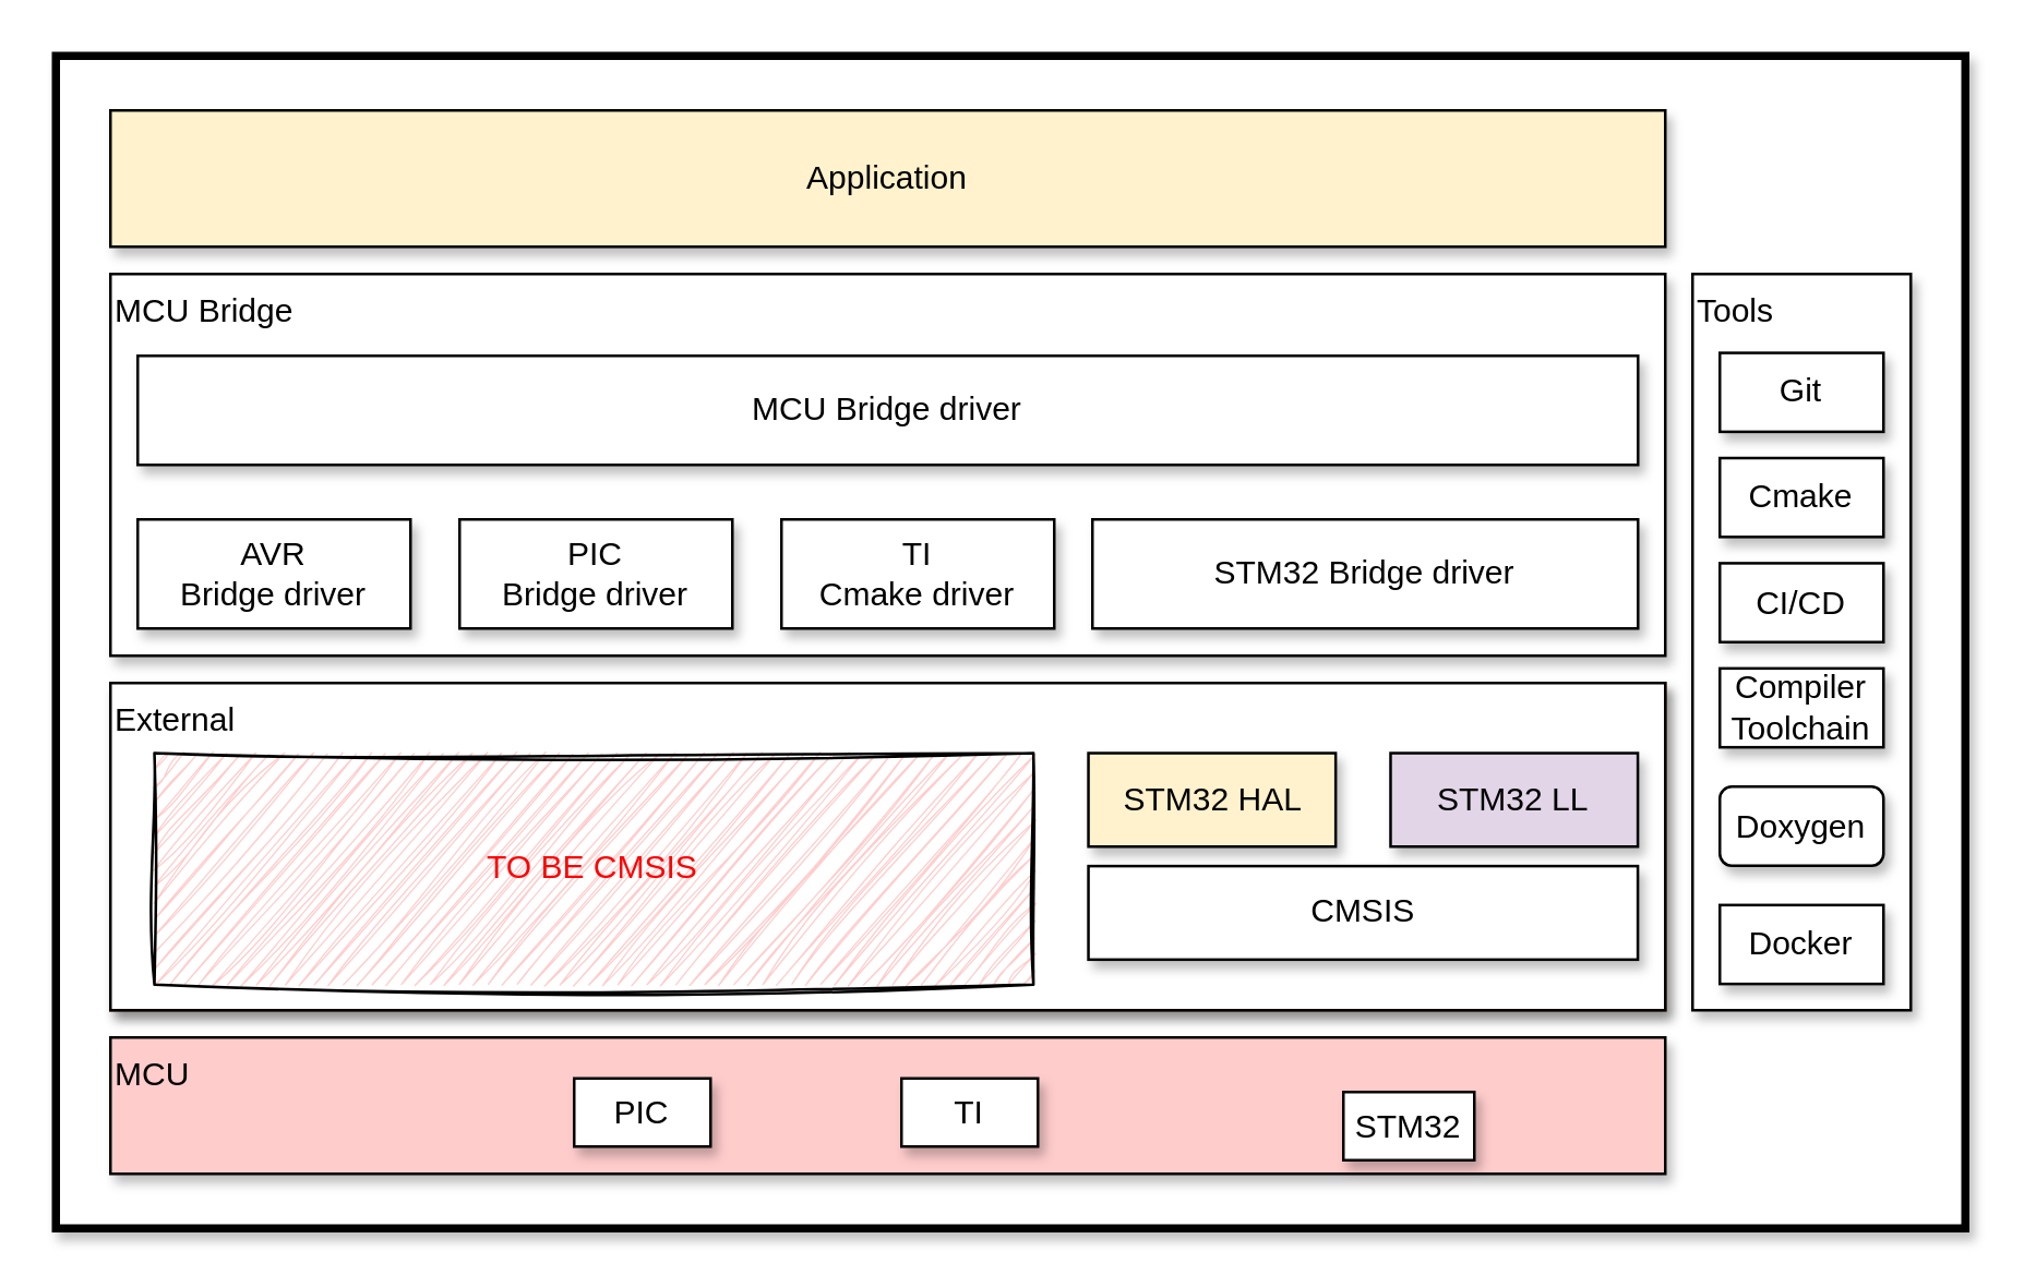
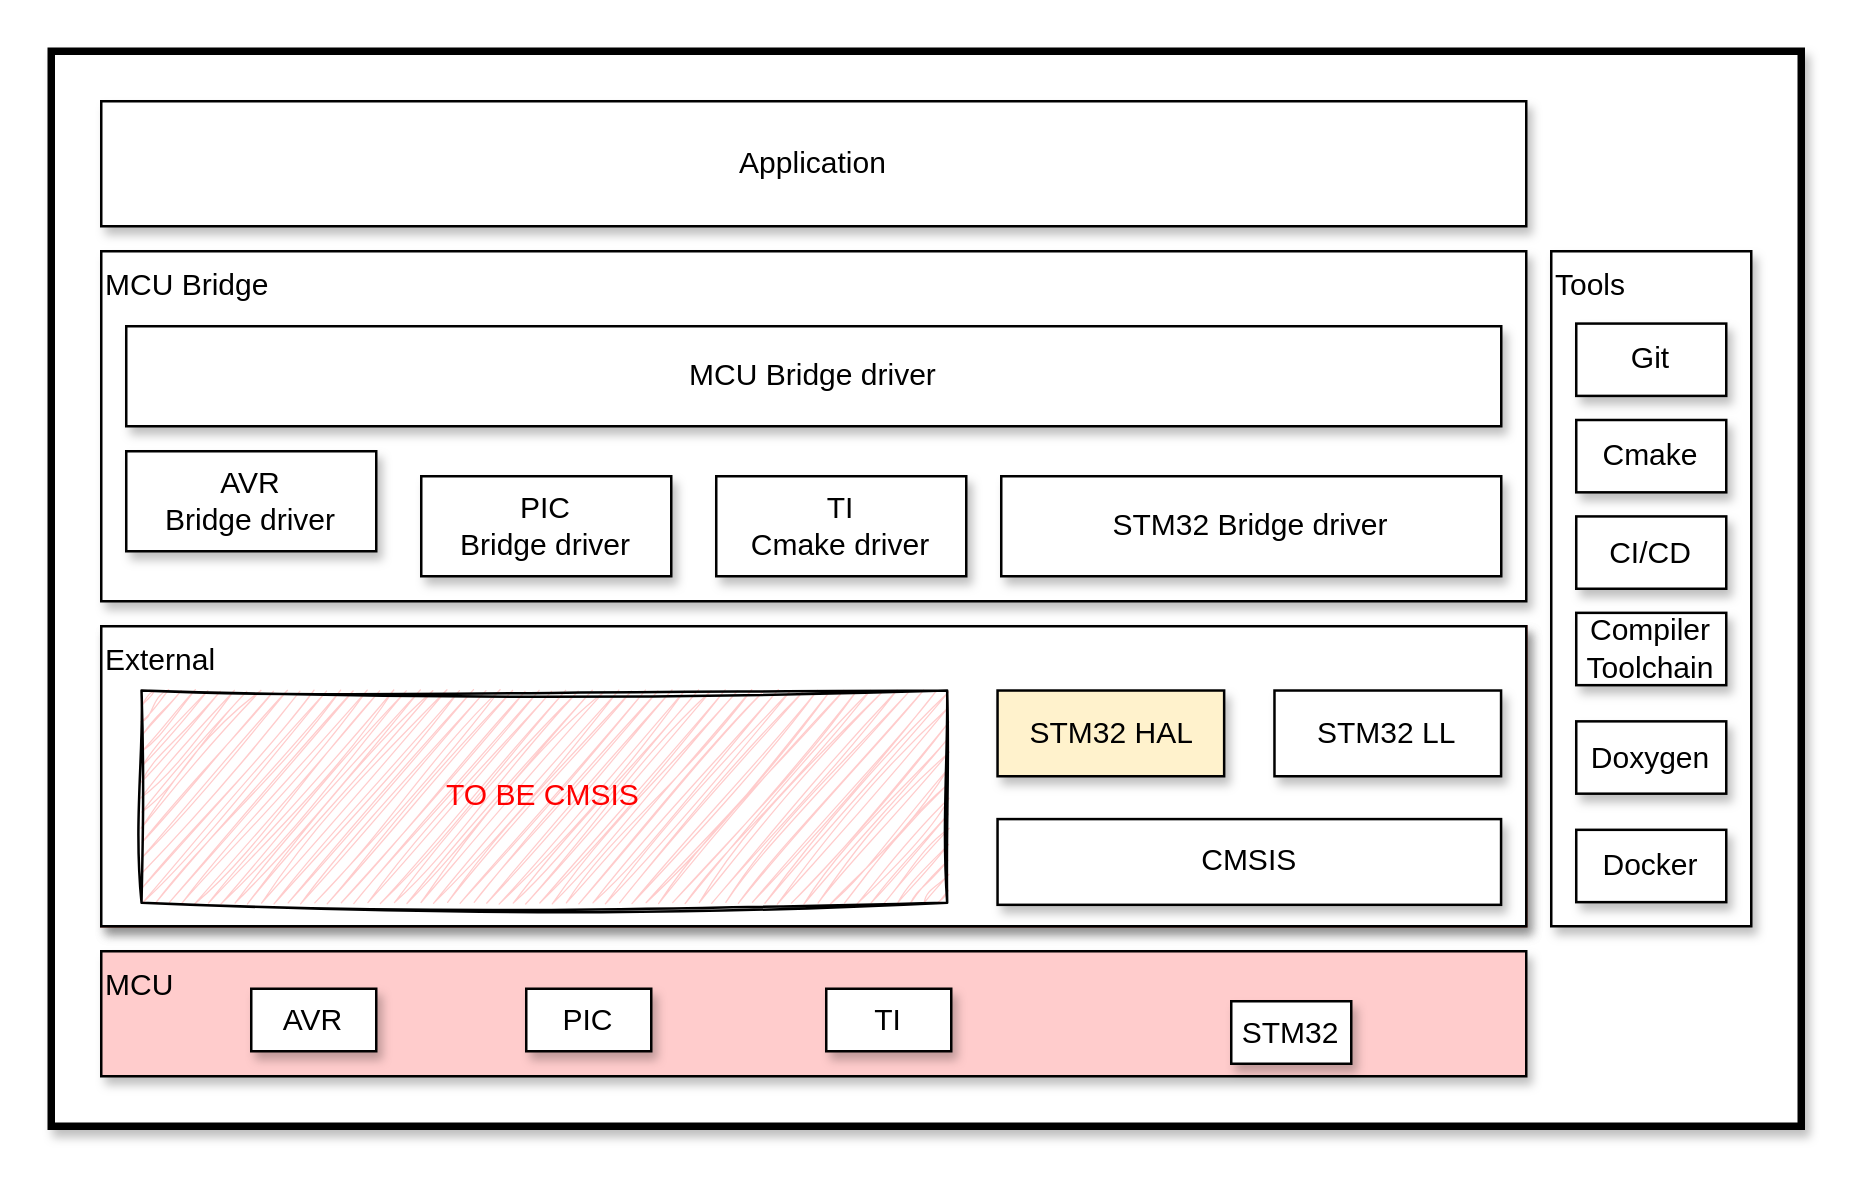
  <mxCell id="0" />
  <mxCell id="1" parent="0" />
  <mxCell id="2" value="" style="rounded=0;whiteSpace=wrap;html=1;strokeWidth=3;shadow=1;fontFamily=Helvetica;glass=0;" vertex="1" parent="1"><mxGeometry x="20" y="20" width="700" height="430" as="geometry" /></mxCell>
  <mxCell id="3" value="&lt;font style=&quot;color: rgb(0, 0, 0);&quot;&gt;MCU Bridge&lt;/font&gt;" style="rounded=0;whiteSpace=wrap;html=1;align=left;verticalAlign=top;fontFamily=Helvetica;shadow=1;glass=0;" vertex="1" parent="1"><mxGeometry x="40" y="100" width="570" height="140" as="geometry" /></mxCell>
  <mxCell id="4" value="&lt;span&gt;MCU Bridge driver&lt;/span&gt;" style="rounded=0;whiteSpace=wrap;html=1;verticalAlign=middle;align=center;labelBackgroundColor=none;fontStyle=0;fontFamily=Helvetica;shadow=1;glass=0;" vertex="1" parent="1"><mxGeometry x="50" y="130" width="550" height="40" as="geometry" /></mxCell>
  <mxCell id="5" value="&lt;span&gt;STM32 Bridge driver&lt;/span&gt;" style="rounded=0;whiteSpace=wrap;html=1;verticalAlign=middle;align=center;labelBackgroundColor=none;fontStyle=0;fontFamily=Helvetica;shadow=1;glass=0;" vertex="1" parent="1"><mxGeometry x="400" y="190" width="200" height="40" as="geometry" /></mxCell>
  <mxCell id="6" value="&lt;span&gt;TI &lt;br&gt;Cmake driver&lt;/span&gt;" style="rounded=0;whiteSpace=wrap;html=1;verticalAlign=middle;align=center;labelBackgroundColor=none;fontStyle=0;fontFamily=Helvetica;shadow=1;glass=0;" vertex="1" parent="1"><mxGeometry x="286" y="190" width="100" height="40" as="geometry" /></mxCell>
  <mxCell id="7" value="&lt;span&gt;PIC&lt;br&gt;Bridge driver&lt;/span&gt;" style="rounded=0;whiteSpace=wrap;html=1;verticalAlign=middle;align=center;labelBackgroundColor=none;fontStyle=0;fontFamily=Helvetica;shadow=1;glass=0;" vertex="1" parent="1"><mxGeometry x="168" y="190" width="100" height="40" as="geometry" /></mxCell>
- <mxCell id="8" value="&lt;span&gt;AVR&lt;br&gt;Bridge driver&lt;/span&gt;" style="rounded=0;whiteSpace=wrap;html=1;verticalAlign=middle;align=center;labelBackgroundColor=none;fontStyle=0;fontFamily=Helvetica;shadow=1;glass=0;" vertex="1" parent="1"><mxGeometry x="50" y="190" width="100" height="40" as="geometry" /></mxCell>
- <mxCell id="9" value="Application" style="rounded=0;whiteSpace=wrap;html=1;verticalAlign=middle;align=center;labelBackgroundColor=none;fontStyle=0;fontFamily=Helvetica;shadow=1;glass=0;fillColor=#fff2cc;" vertex="1" parent="1"><mxGeometry x="40" y="40" width="570" height="50" as="geometry" /></mxCell>
+ <mxCell id="8" value="&lt;span&gt;AVR&lt;br&gt;Bridge driver&lt;/span&gt;" style="rounded=0;whiteSpace=wrap;html=1;verticalAlign=middle;align=center;labelBackgroundColor=none;fontStyle=0;fontFamily=Helvetica;shadow=1;glass=0;" vertex="1" parent="1"><mxGeometry x="50" y="180" width="100" height="40" as="geometry" /></mxCell>
+ <mxCell id="9" value="Application" style="rounded=0;whiteSpace=wrap;html=1;verticalAlign=middle;align=center;labelBackgroundColor=none;fontStyle=0;fontFamily=Helvetica;shadow=1;glass=0;" vertex="1" parent="1"><mxGeometry x="40" y="40" width="570" height="50" as="geometry" /></mxCell>
  <mxCell id="10" value="" style="group;shadow=1;fontFamily=Helvetica;rounded=0;glass=0;" vertex="1" connectable="0" parent="1"><mxGeometry x="40" y="380" width="570" height="50" as="geometry" /></mxCell>
  <mxCell id="11" value="&lt;span&gt;MCU&lt;/span&gt;" style="rounded=0;whiteSpace=wrap;html=1;verticalAlign=top;align=left;labelBackgroundColor=none;fontStyle=0;fontFamily=Helvetica;shadow=1;glass=0;fillColor=#ffcccc;" vertex="1" parent="10"><mxGeometry width="570.0" height="50" as="geometry" /></mxCell>
+ <mxCell id="12" value="AVR" style="rounded=0;whiteSpace=wrap;html=1;fontFamily=Helvetica;shadow=1;glass=0;" vertex="1" parent="10"><mxGeometry x="60" y="15" width="50" height="25" as="geometry" /></mxCell>
  <mxCell id="13" value="PIC" style="rounded=0;whiteSpace=wrap;html=1;fontFamily=Helvetica;shadow=1;glass=0;" vertex="1" parent="10"><mxGeometry x="170" y="15" width="50" height="25" as="geometry" /></mxCell>
  <mxCell id="14" value="TI" style="rounded=0;whiteSpace=wrap;html=1;fontFamily=Helvetica;shadow=1;glass=0;" vertex="1" parent="10"><mxGeometry x="290" y="15" width="50" height="25" as="geometry" /></mxCell>
  <mxCell id="15" value="STM32" style="rounded=0;whiteSpace=wrap;html=1;fontFamily=Helvetica;shadow=1;glass=0;" vertex="1" parent="10"><mxGeometry x="452" y="20" width="48" height="25" as="geometry" /></mxCell>
  <mxCell id="16" value="" style="group;shadow=1;fontFamily=Helvetica;fillColor=#FFCCCC;strokeColor=#ae4132;rounded=0;glass=0;" connectable="0" vertex="1" parent="1"><mxGeometry x="40" y="250" width="570" height="120" as="geometry" /></mxCell>
  <mxCell id="17" value="&lt;font style=&quot;color: rgb(0, 0, 0);&quot;&gt;External&lt;/font&gt;" style="rounded=0;whiteSpace=wrap;html=1;align=left;verticalAlign=top;shadow=1;fontFamily=Helvetica;glass=0;" vertex="1" parent="16"><mxGeometry width="570" height="120" as="geometry" /></mxCell>
  <mxCell id="18" value="&lt;span&gt;STM32 HAL&lt;/span&gt;" style="rounded=0;whiteSpace=wrap;html=1;verticalAlign=middle;align=center;labelBackgroundColor=none;fontStyle=0;fontFamily=Helvetica;shadow=1;glass=0;fillColor=#fff2cc;" vertex="1" parent="16"><mxGeometry x="358.516" y="25.714" width="90.636" height="34.286" as="geometry" /></mxCell>
- <mxCell id="19" value="&lt;span&gt;STM32 LL&lt;/span&gt;" style="rounded=0;whiteSpace=wrap;html=1;verticalAlign=middle;align=center;labelBackgroundColor=none;fontStyle=0;fontFamily=Helvetica;shadow=1;glass=0;fillColor=#e1d5e7;" vertex="1" parent="16"><mxGeometry x="469.293" y="25.714" width="90.636" height="34.286" as="geometry" /></mxCell>
- <mxCell id="20" value="&lt;span&gt;CMSIS&lt;/span&gt;" style="rounded=0;whiteSpace=wrap;html=1;verticalAlign=middle;align=center;labelBackgroundColor=none;fontStyle=0;fontFamily=Helvetica;shadow=1;glass=0;" vertex="1" parent="16"><mxGeometry x="358.516" y="67.143" width="201.413" height="34.286" as="geometry" /></mxCell>
+ <mxCell id="19" value="&lt;span&gt;STM32 LL&lt;/span&gt;" style="rounded=0;whiteSpace=wrap;html=1;verticalAlign=middle;align=center;labelBackgroundColor=none;fontStyle=0;fontFamily=Helvetica;shadow=1;glass=0;" vertex="1" parent="16"><mxGeometry x="469.293" y="25.714" width="90.636" height="34.286" as="geometry" /></mxCell>
+ <mxCell id="20" value="&lt;span&gt;CMSIS&lt;/span&gt;" style="rounded=0;whiteSpace=wrap;html=1;verticalAlign=middle;align=center;labelBackgroundColor=none;fontStyle=0;fontFamily=Helvetica;shadow=1;glass=0;" vertex="1" parent="16"><mxGeometry x="358.516" y="77.143" width="201.413" height="34.286" as="geometry" /></mxCell>
  <mxCell id="21" value="&lt;font style=&quot;color: rgb(255, 0, 0);&quot;&gt;TO BE CMSIS&lt;/font&gt;" style="rounded=0;whiteSpace=wrap;html=1;textShadow=0;fontFamily=Helvetica;shadow=0;glass=0;fillColor=#FFCCCC;sketch=1;curveFitting=1;jiggle=2;" vertex="1" parent="16"><mxGeometry x="16.113" y="25.714" width="322.261" height="84.857" as="geometry" /></mxCell>
  <mxCell id="22" value="" style="group" vertex="1" connectable="0" parent="1"><mxGeometry x="620" y="100" width="80" height="270" as="geometry" /></mxCell>
  <mxCell id="23" value="Tools" style="rounded=0;whiteSpace=wrap;html=1;align=left;verticalAlign=top;fontFamily=Helvetica;shadow=1;glass=0;" vertex="1" parent="22"><mxGeometry width="80" height="270" as="geometry" /></mxCell>
  <mxCell id="24" value="Git" style="rounded=0;whiteSpace=wrap;html=1;fontFamily=Helvetica;shadow=1;glass=0;" vertex="1" parent="22"><mxGeometry x="10" y="28.929" width="60" height="28.929" as="geometry" /></mxCell>
  <mxCell id="25" value="Cmake" style="rounded=0;whiteSpace=wrap;html=1;fontFamily=Helvetica;shadow=1;glass=0;" vertex="1" parent="22"><mxGeometry x="10" y="67.5" width="60" height="28.929" as="geometry" /></mxCell>
  <mxCell id="26" value="CI/CD" style="rounded=0;whiteSpace=wrap;html=1;fontFamily=Helvetica;shadow=1;glass=0;" vertex="1" parent="22"><mxGeometry x="10" y="106.071" width="60" height="28.929" as="geometry" /></mxCell>
  <mxCell id="27" value="Compiler&lt;div&gt;Toolchain&lt;/div&gt;" style="rounded=0;whiteSpace=wrap;html=1;fontFamily=Helvetica;shadow=1;glass=0;" vertex="1" parent="22"><mxGeometry x="10" y="144.643" width="60" height="28.929" as="geometry" /></mxCell>
- <mxCell id="28" value="Doxygen" style="whiteSpace=wrap;html=1;fontFamily=Helvetica;shadow=1;glass=0;rounded=1;" vertex="1" parent="22"><mxGeometry x="10" y="188.036" width="60" height="28.929" as="geometry" /></mxCell>
+ <mxCell id="28" value="Doxygen" style="rounded=0;whiteSpace=wrap;html=1;fontFamily=Helvetica;shadow=1;glass=0;" vertex="1" parent="22"><mxGeometry x="10" y="188.036" width="60" height="28.929" as="geometry" /></mxCell>
  <mxCell id="29" value="Docker" style="rounded=0;whiteSpace=wrap;html=1;fontFamily=Helvetica;shadow=1;glass=0;" vertex="1" parent="22"><mxGeometry x="10" y="231.429" width="60" height="28.929" as="geometry" /></mxCell>
